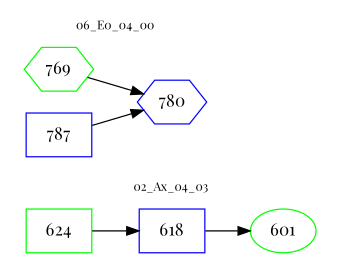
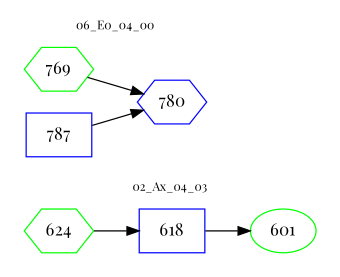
  digraph {
    fontname="Playfair Display"
    rankdir=LR
    node [color=green fontname="Playfair Display" shape=hexagon]
    edge [color=black fontname="Playfair Display"]
-   n1 [label=624 shape=box]
+   n1 [label=624]
    n2 [color=blue label=618 shape=box]
    n3 [label=601 shape=ellipse]
    n4 [label=769]
    n5 [color=blue label=780]
    n6 [color=blue label=787 shape=box]
    subgraph cluster_1 {
      color=white
      fontsize=10
      label="02_Ax_04_03"
      n1
      n2
      n3
    }
    subgraph cluster_2 {
      color=white
      fontsize=10
      label="06_E0_04_00"
      n4
      n5
      n6
    }
    n1 -> n2
    n2 -> n3
    n4 -> n5
    n6 -> n5
  }
